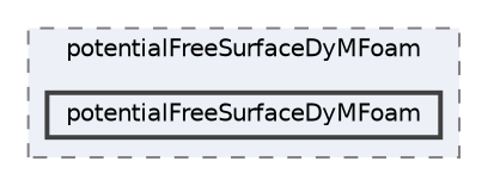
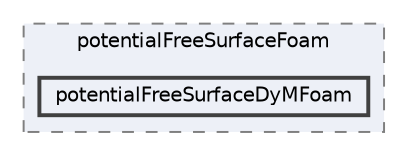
  digraph {
    compound=true
    rankdir=LR
    n1 [color=grey25 fillcolor="#edf0f7" fontname=Helvetica fontsize=10 height=0.2 label=potentialFreeSurfaceDyMFoam shape=box style="filled,bold" width=0.4]
    subgraph cluster_1 {
      bgcolor="#edf0f7"
      fontname=Helvetica
      fontsize=10
-     label=potentialFreeSurfaceDyMFoam
+     label=potentialFreeSurfaceFoam
      pencolor=grey50
      style="filled,dashed"
      n1
    }
  }
